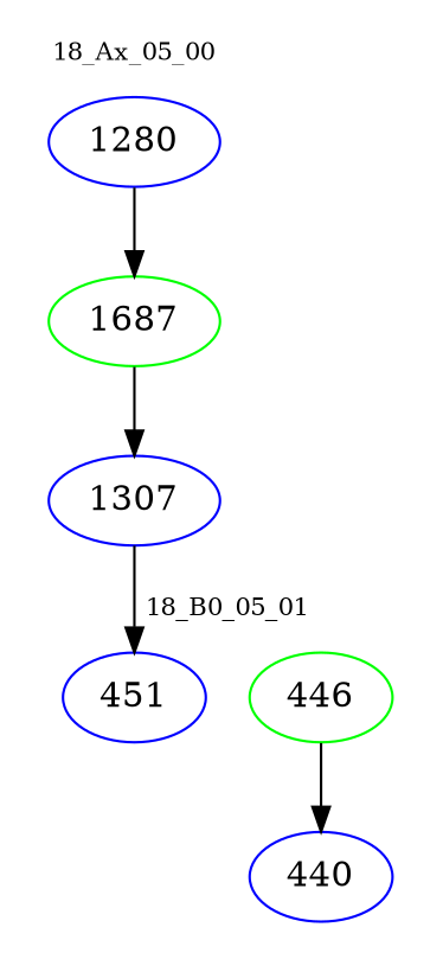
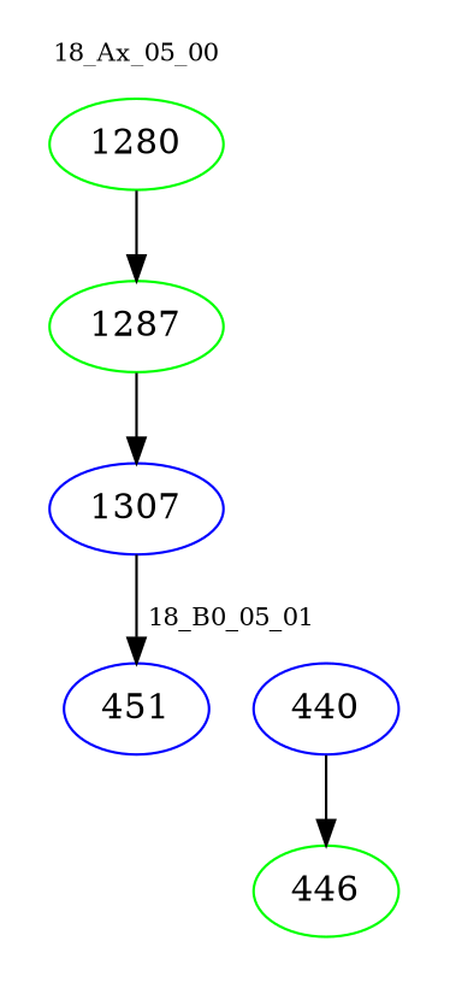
  digraph {
    fontname="DejaVu Serif"
    node [color=blue fontname="DejaVu Serif"]
    edge [color=black fontname="DejaVu Serif"]
-   n1 [color=green label=1687]
-   n2 [label=1280]
+   n1 [color=green label=1287]
+   n2 [color=green label=1280]
    n3 [label=1307]
    n4 [color=green label=446]
    n5 [label=440]
    n6 [label=451]
    subgraph cluster_1 {
      color=white
      fontsize=10
      label="18_Ax_05_00"
      n1
      n2
      n3
    }
    subgraph cluster_2 {
      color=white
      fontsize=10
      label="18_B0_05_01"
      n4
      n5
      n6
    }
    n1 -> n3
    n2 -> n1
    n3 -> n6
-   n4 -> n5
+   n5 -> n4
  }
